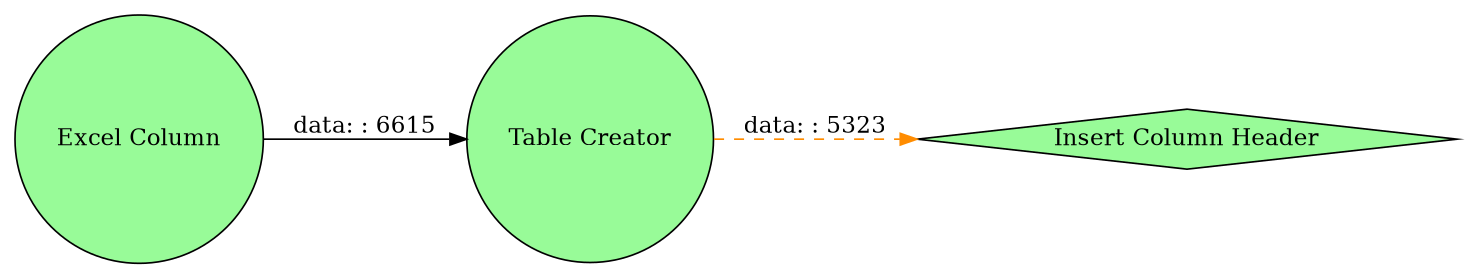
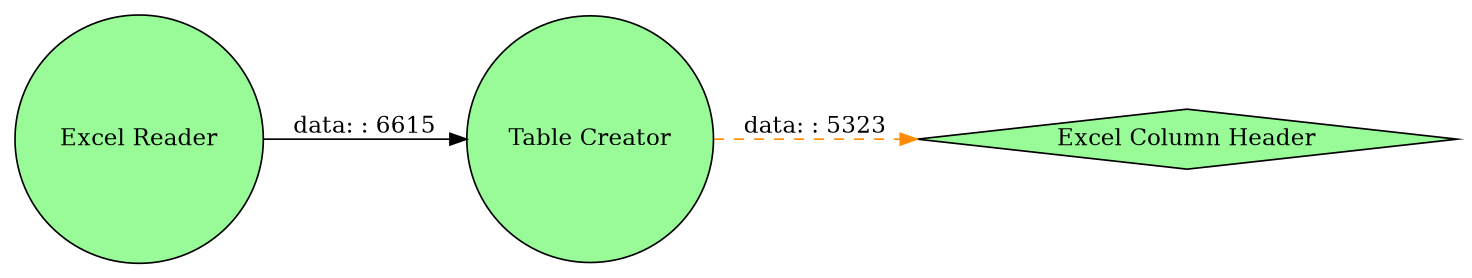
  digraph {
    rankdir=LR
    node [fillcolor=palegreen shape=circle style=filled]
-   n1 [label="Insert Column Header" shape=diamond]
-   n2 [label="Excel Column"]
+   n1 [label="Excel Column Header" shape=diamond]
+   n2 [label="Excel Reader"]
    n3 [label="Table Creator"]
    n2 -> n3 [color=black label="data: : 6615" style=solid]
    n3 -> n1 [color=darkorange label="data: : 5323" style=dashed]
  }
